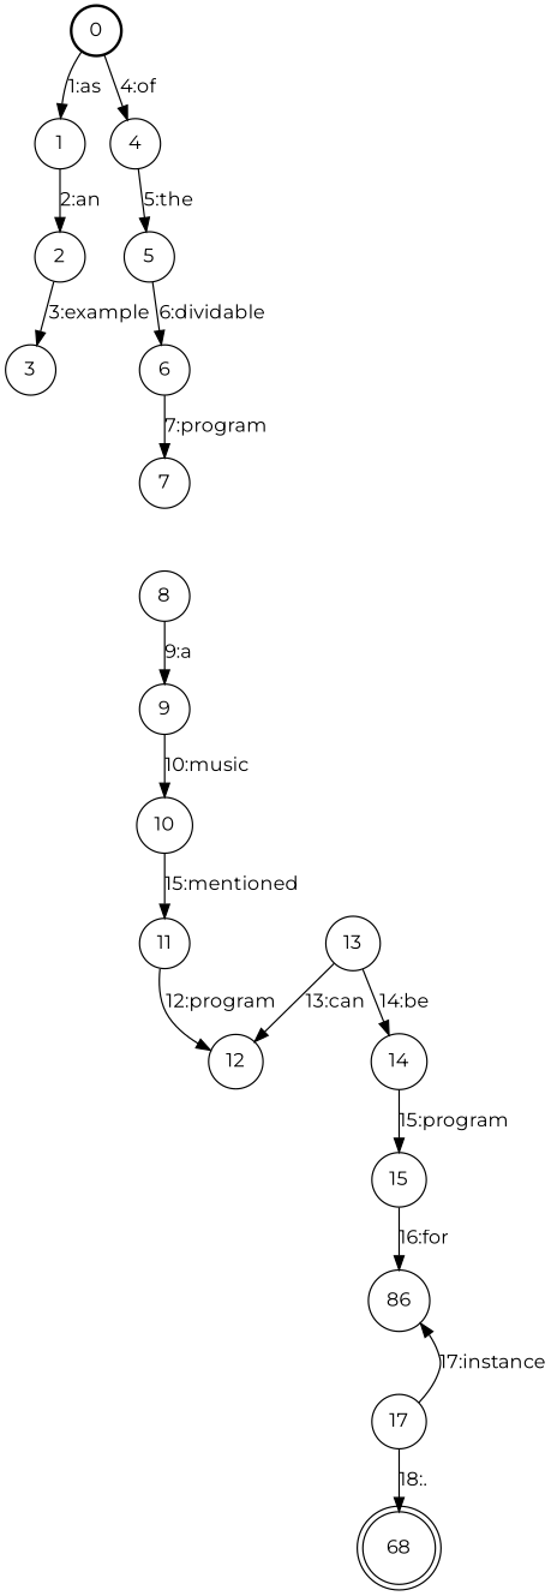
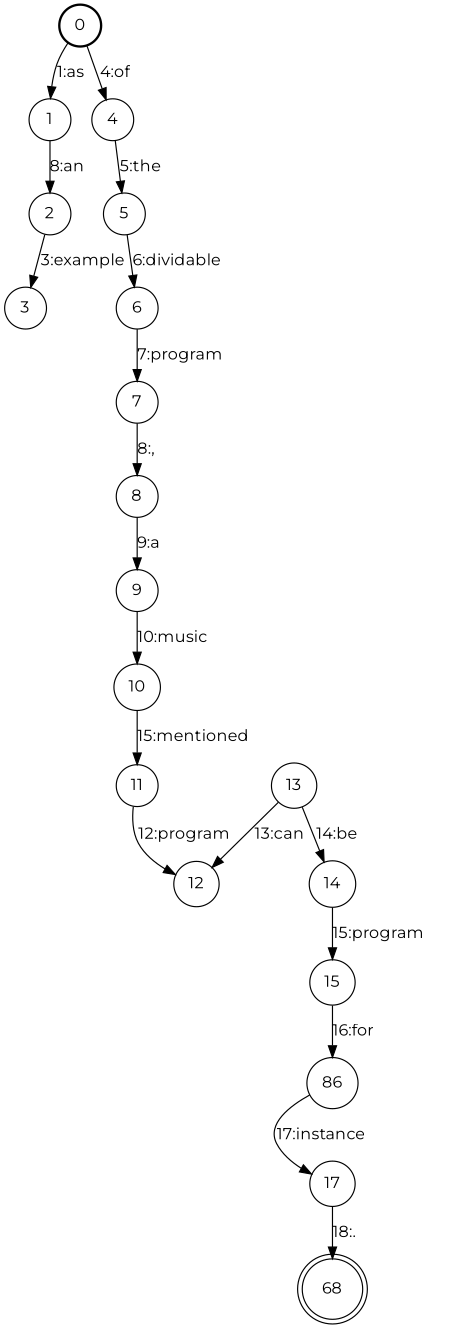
  digraph {
    fontname=Montserrat
    nodesep=0.25
    rankdir=TB
    ranksep=0.4
    node [fontname=Montserrat fontsize=14 shape=circle style=solid]
    edge [fontname=Montserrat fontsize=14]
    n1 [label=0 style=bold]
    n2 [label=1]
    n3 [label=4]
    n4 [label=2]
    n5 [label=3]
    n6 [label=5]
    n7 [label=6]
    n8 [label=7]
    n9 [label=8]
    n10 [label=9]
    n11 [label=10]
    n12 [label=11]
    n13 [label=12]
    n14 [label=13]
    n15 [label=14]
    n16 [label=15]
    n17 [label=86]
    n18 [label=17]
    n19 [label=68 shape=doublecircle]
    n1 -> n2 [label="1:as"]
    n1 -> n3 [label="4:of"]
-   n2 -> n4 [label="2:an"]
+   n2 -> n4 [label="8:an"]
    n3 -> n6 [label="5:the"]
    n4 -> n5 [label="3:example"]
    n6 -> n7 [label="6:dividable"]
    n7 -> n8 [label="7:program"]
+   n8 -> n9 [label="8:,"]
    n9 -> n10 [label="9:a"]
    n10 -> n11 [label="10:music"]
    n11 -> n12 [label="15:mentioned"]
    n12 -> n13 [label="12:program"]
    n14 -> n13 [label="13:can"]
    n14 -> n15 [label="14:be"]
    n15 -> n16 [label="15:program"]
    n16 -> n17 [label="16:for"]
-   n18 -> n17 [label="17:instance"]
+   n17 -> n18 [label="17:instance"]
    n18 -> n19 [label="18:."]
  }
